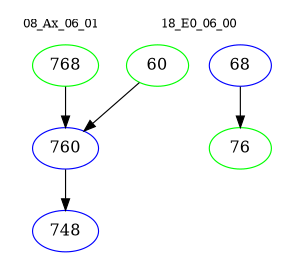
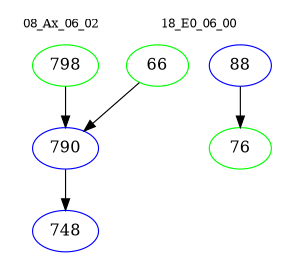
  digraph {
    node [color=green]
    edge [color=black]
-   n1 [label=768]
-   n2 [color=blue label=760]
+   n1 [label=798]
+   n2 [color=blue label=790]
    n3 [color=blue label=748]
-   n4 [label=60]
-   n5 [color=blue label=68]
+   n4 [label=66]
+   n5 [color=blue label=88]
    n6 [label=76]
    subgraph cluster_1 {
      color=white
      fontsize=10
-     label="08_Ax_06_01"
+     label="08_Ax_06_02"
      n1
      n2
      n3
    }
    subgraph cluster_2 {
      color=white
      fontsize=10
      label="18_E0_06_00"
      n4
      n5
      n6
    }
    n1 -> n2
    n2 -> n3
    n4 -> n2
    n5 -> n6
  }
